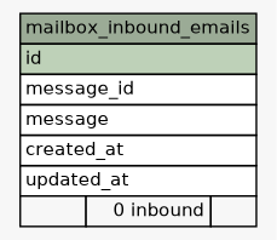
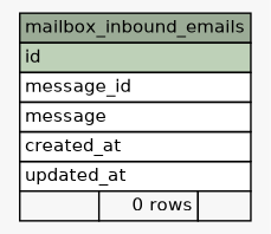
  digraph {
    bgcolor="#f7f7f7"
    fontname=Helvetica
    fontsize=11
    nodesep=0.18
    rankdir=TB
    ranksep=0.46
-   n1 [fontname=Helvetica fontsize=11 label=<     <TABLE BORDER="0" CELLBORDER="1" CELLSPACING="0" BGCOLOR="#ffffff">       <TR><TD COLSPAN="3" BGCOLOR="#9bab96" ALIGN="CENTER">mailbox_inbound_emails</TD></TR>       <TR><TD PORT="id" COLSPAN="3" BGCOLOR="#bed1b8" ALIGN="LEFT">id</TD></TR>       <TR><TD PORT="message_id" COLSPAN="3" ALIGN="LEFT">message_id</TD></TR>       <TR><TD PORT="message" COLSPAN="3" ALIGN="LEFT">message</TD></TR>       <TR><TD PORT="created_at" COLSPAN="3" ALIGN="LEFT">created_at</TD></TR>       <TR><TD PORT="updated_at" COLSPAN="3" ALIGN="LEFT">updated_at</TD></TR>       <TR><TD ALIGN="LEFT" BGCOLOR="#f7f7f7">  </TD><TD ALIGN="RIGHT" BGCOLOR="#f7f7f7">0 inbound</TD><TD ALIGN="RIGHT" BGCOLOR="#f7f7f7">  </TD></TR>     </TABLE>> shape=plaintext]
+   n1 [fontname=Helvetica fontsize=11 label=<     <TABLE BORDER="0" CELLBORDER="1" CELLSPACING="0" BGCOLOR="#ffffff">       <TR><TD COLSPAN="3" BGCOLOR="#9bab96" ALIGN="CENTER">mailbox_inbound_emails</TD></TR>       <TR><TD PORT="id" COLSPAN="3" BGCOLOR="#bed1b8" ALIGN="LEFT">id</TD></TR>       <TR><TD PORT="message_id" COLSPAN="3" ALIGN="LEFT">message_id</TD></TR>       <TR><TD PORT="message" COLSPAN="3" ALIGN="LEFT">message</TD></TR>       <TR><TD PORT="created_at" COLSPAN="3" ALIGN="LEFT">created_at</TD></TR>       <TR><TD PORT="updated_at" COLSPAN="3" ALIGN="LEFT">updated_at</TD></TR>       <TR><TD ALIGN="LEFT" BGCOLOR="#f7f7f7">  </TD><TD ALIGN="RIGHT" BGCOLOR="#f7f7f7">0 rows</TD><TD ALIGN="RIGHT" BGCOLOR="#f7f7f7">  </TD></TR>     </TABLE>> shape=plaintext]
  }
